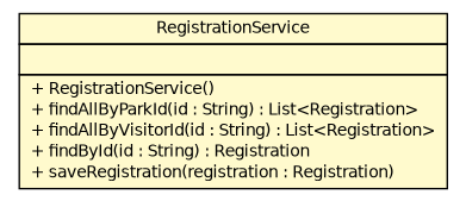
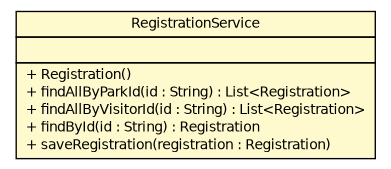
  digraph {
    nodesep=0.25
    ranksep=0.5
-   n1 [fontcolor=black fontname=Helvetica fontsize=10.0 label=<<table title="edu.easternct.csc231.nationalparks.service.RegistrationService" border="0" cellborder="1" cellspacing="0" cellpadding="2" port="p" bgcolor="lemonChiffon" href="./RegistrationService.html"> 		<tr><td><table border="0" cellspacing="0" cellpadding="1"> <tr><td align="center" balign="center"> RegistrationService </td></tr> 		</table></td></tr> 		<tr><td><table border="0" cellspacing="0" cellpadding="1"> <tr><td align="left" balign="left">  </td></tr> 		</table></td></tr> 		<tr><td><table border="0" cellspacing="0" cellpadding="1"> <tr><td align="left" balign="left"> + RegistrationService() </td></tr> <tr><td align="left" balign="left"> + findAllByParkId(id : String) : List&lt;Registration&gt; </td></tr> <tr><td align="left" balign="left"> + findAllByVisitorId(id : String) : List&lt;Registration&gt; </td></tr> <tr><td align="left" balign="left"> + findById(id : String) : Registration </td></tr> <tr><td align="left" balign="left"> + saveRegistration(registration : Registration) </td></tr> 		</table></td></tr> 		</table>> shape=plaintext]
+   n1 [fontcolor=black fontname=Helvetica fontsize=10.0 label=<<table title="edu.easternct.csc231.nationalparks.service.RegistrationService" border="0" cellborder="1" cellspacing="0" cellpadding="2" port="p" bgcolor="lemonChiffon" href="./RegistrationService.html"> 		<tr><td><table border="0" cellspacing="0" cellpadding="1"> <tr><td align="center" balign="center"> RegistrationService </td></tr> 		</table></td></tr> 		<tr><td><table border="0" cellspacing="0" cellpadding="1"> <tr><td align="left" balign="left">  </td></tr> 		</table></td></tr> 		<tr><td><table border="0" cellspacing="0" cellpadding="1"> <tr><td align="left" balign="left"> + Registration() </td></tr> <tr><td align="left" balign="left"> + findAllByParkId(id : String) : List&lt;Registration&gt; </td></tr> <tr><td align="left" balign="left"> + findAllByVisitorId(id : String) : List&lt;Registration&gt; </td></tr> <tr><td align="left" balign="left"> + findById(id : String) : Registration </td></tr> <tr><td align="left" balign="left"> + saveRegistration(registration : Registration) </td></tr> 		</table></td></tr> 		</table>> shape=plaintext]
  }
